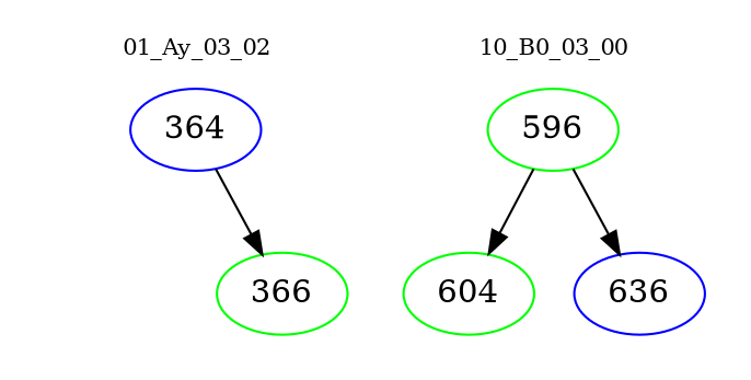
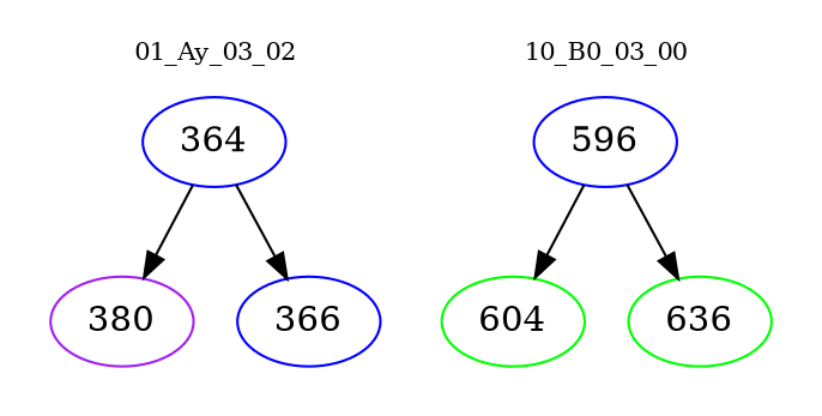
  digraph {
    node [color=blue]
    edge [color=black]
    n1 [label=364]
-   n3 [color=green label=366]
-   n4 [color=green label=596]
+   n2 [color=purple label=380]
+   n3 [label=366]
+   n4 [label=596]
    n5 [color=green label=604]
-   n6 [label=636]
+   n6 [color=green label=636]
    subgraph cluster_1 {
      color=white
      fontsize=10
      label="01_Ay_03_02"
      n1
+     n2
      n3
    }
    subgraph cluster_2 {
      color=white
      fontsize=10
      label="10_B0_03_00"
      n4
      n5
      n6
    }
+   n1 -> n2
    n1 -> n3
    n4 -> n5
    n4 -> n6
  }
